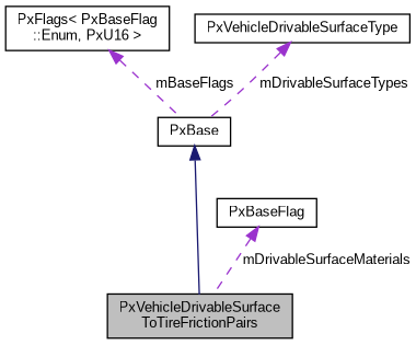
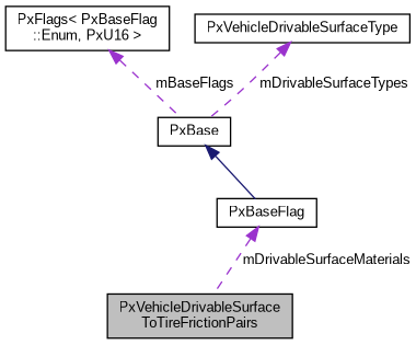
  digraph {
    fontname="Liberation Sans"
    node [color=black fillcolor=white fontname="Liberation Sans" fontsize=10 shape=record style=filled]
    edge [color=darkorchid3 dir=back fontname="Liberation Sans" fontsize=10 labelfontname=Helvetica labelfontsize=10 style=dashed]
    n1 [fillcolor=grey75 fontcolor=black height=0.2 label="PxVehicleDrivableSurface\lToTireFrictionPairs" width=0.4]
    n2 [height=0.2 label=PxBaseFlag width=0.4]
    n3 [height=0.2 label=PxBase width=0.4]
    n4 [height=0.2 label="PxFlags\< PxBaseFlag\l::Enum, PxU16 \>" width=0.4]
    n5 [height=0.2 label=PxVehicleDrivableSurfaceType width=0.4]
    n2 -> n1 [label=" mDrivableSurfaceMaterials"]
-   n3 -> n1 [color=midnightblue style=solid]
+   n3 -> n2 [color=midnightblue style=solid]
    n4 -> n3 [label=" mBaseFlags"]
    n5 -> n3 [label=" mDrivableSurfaceTypes"]
  }
